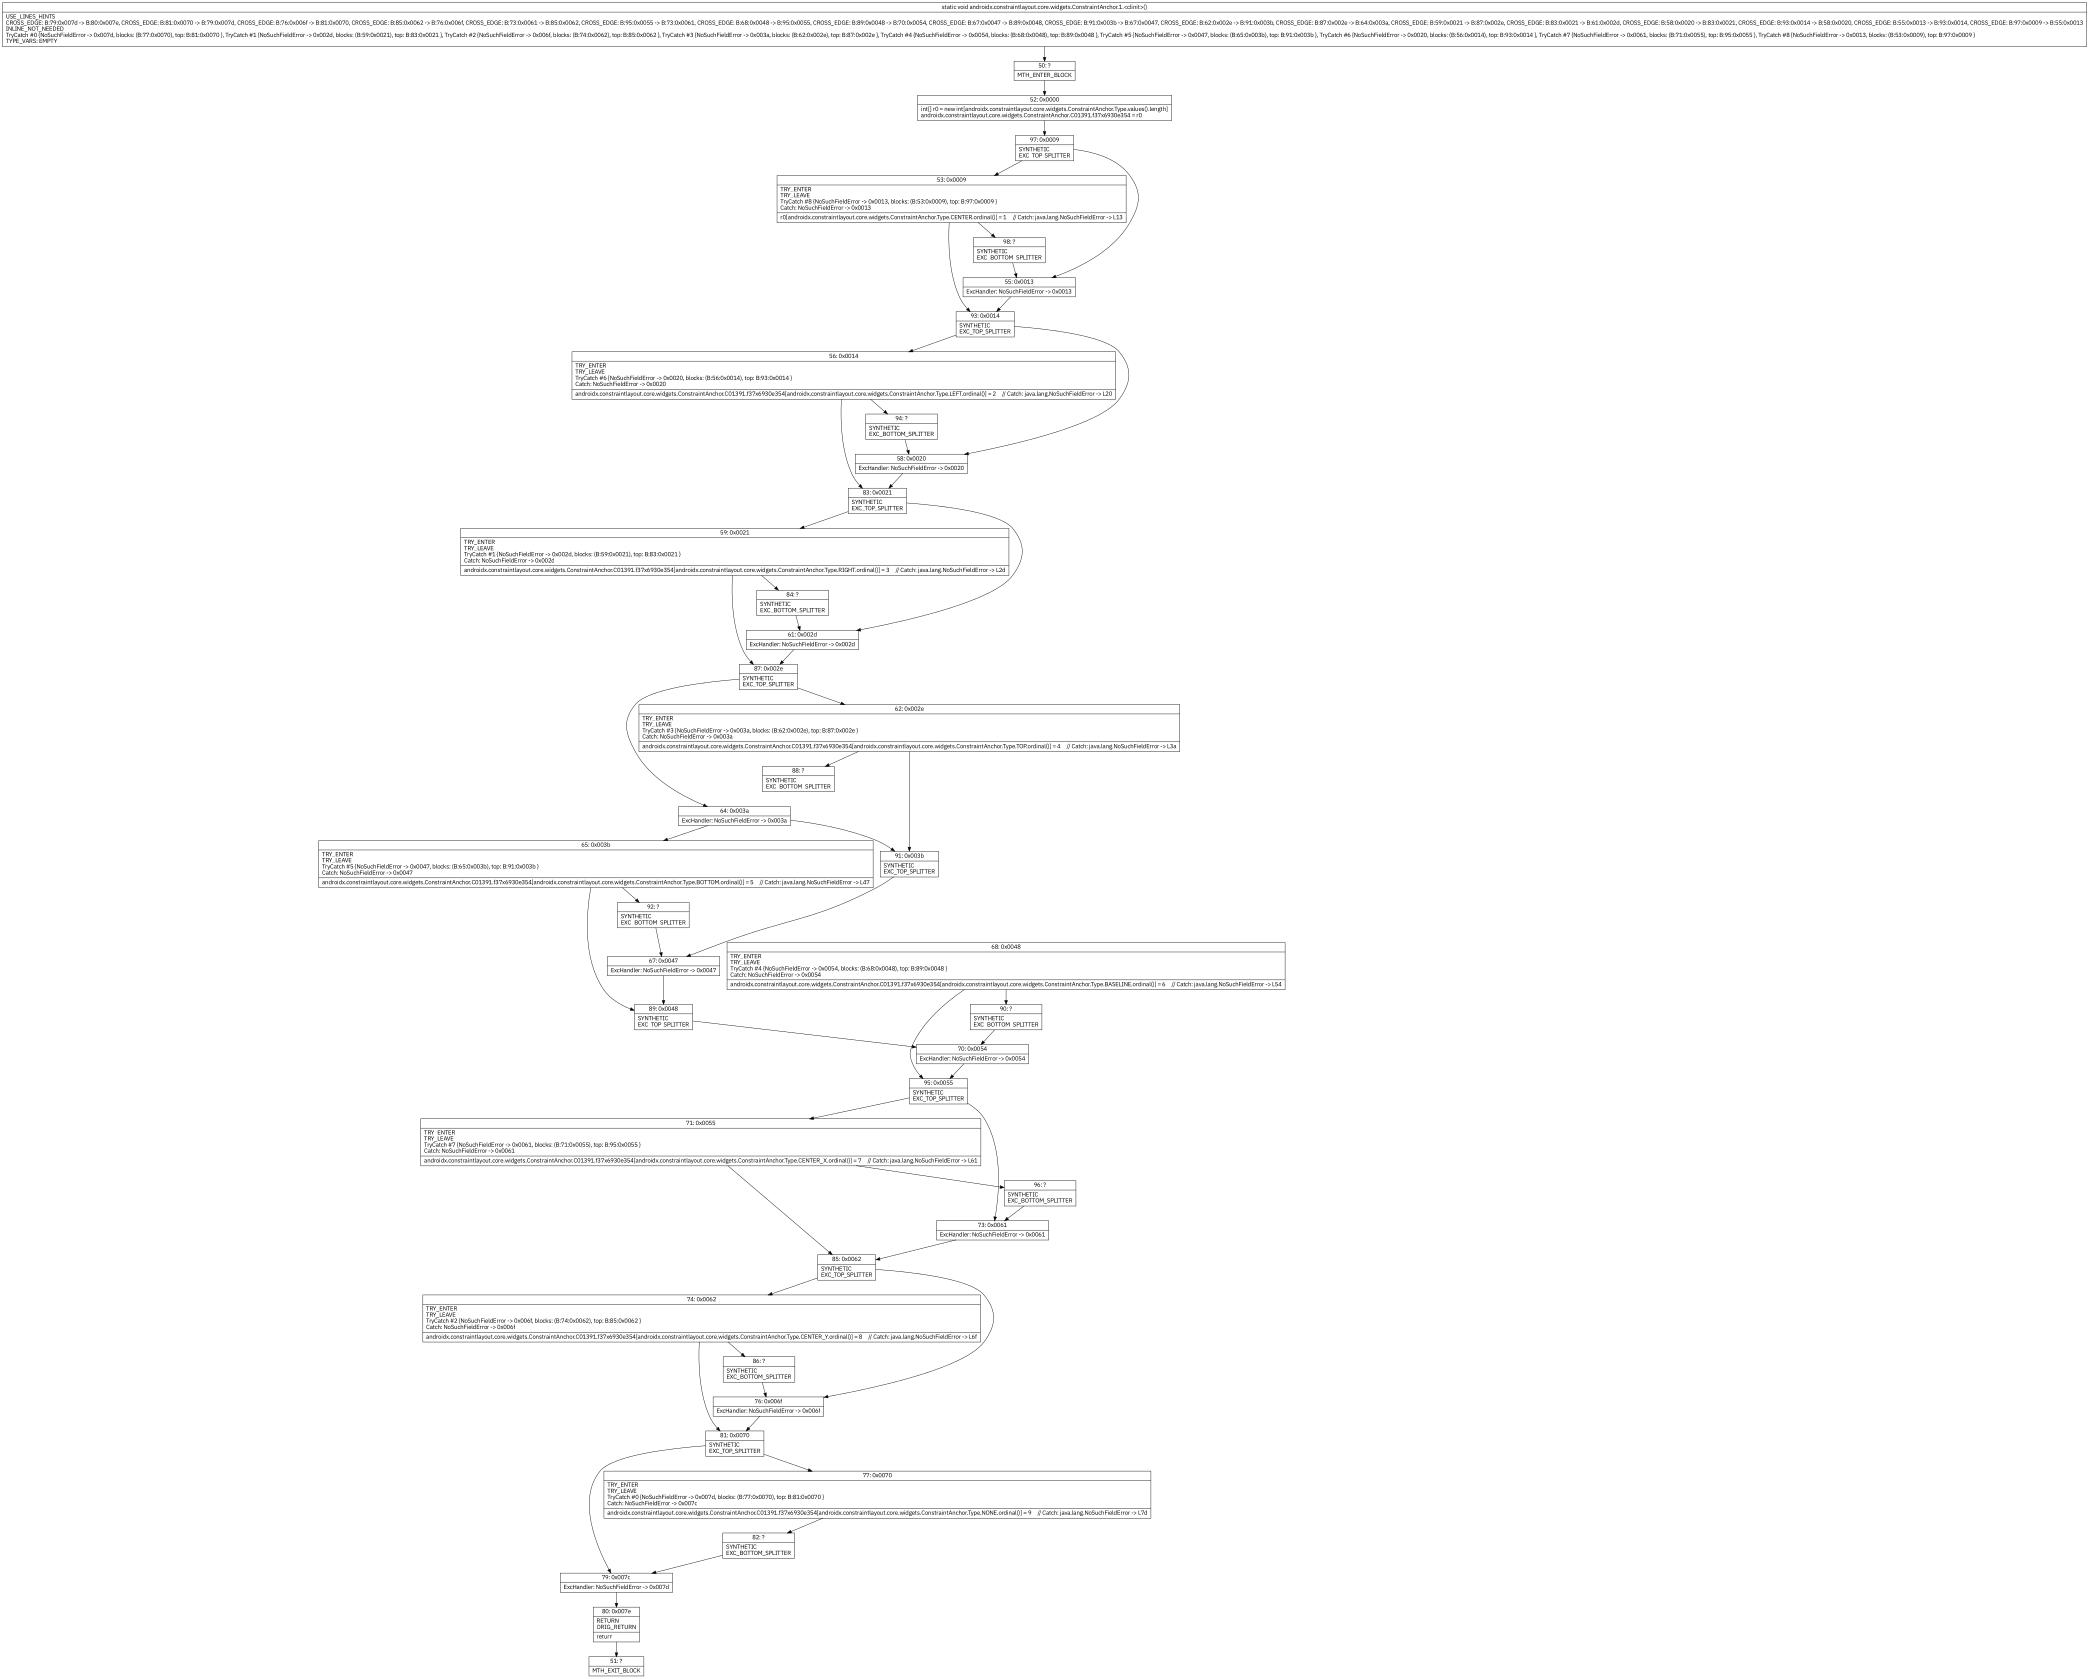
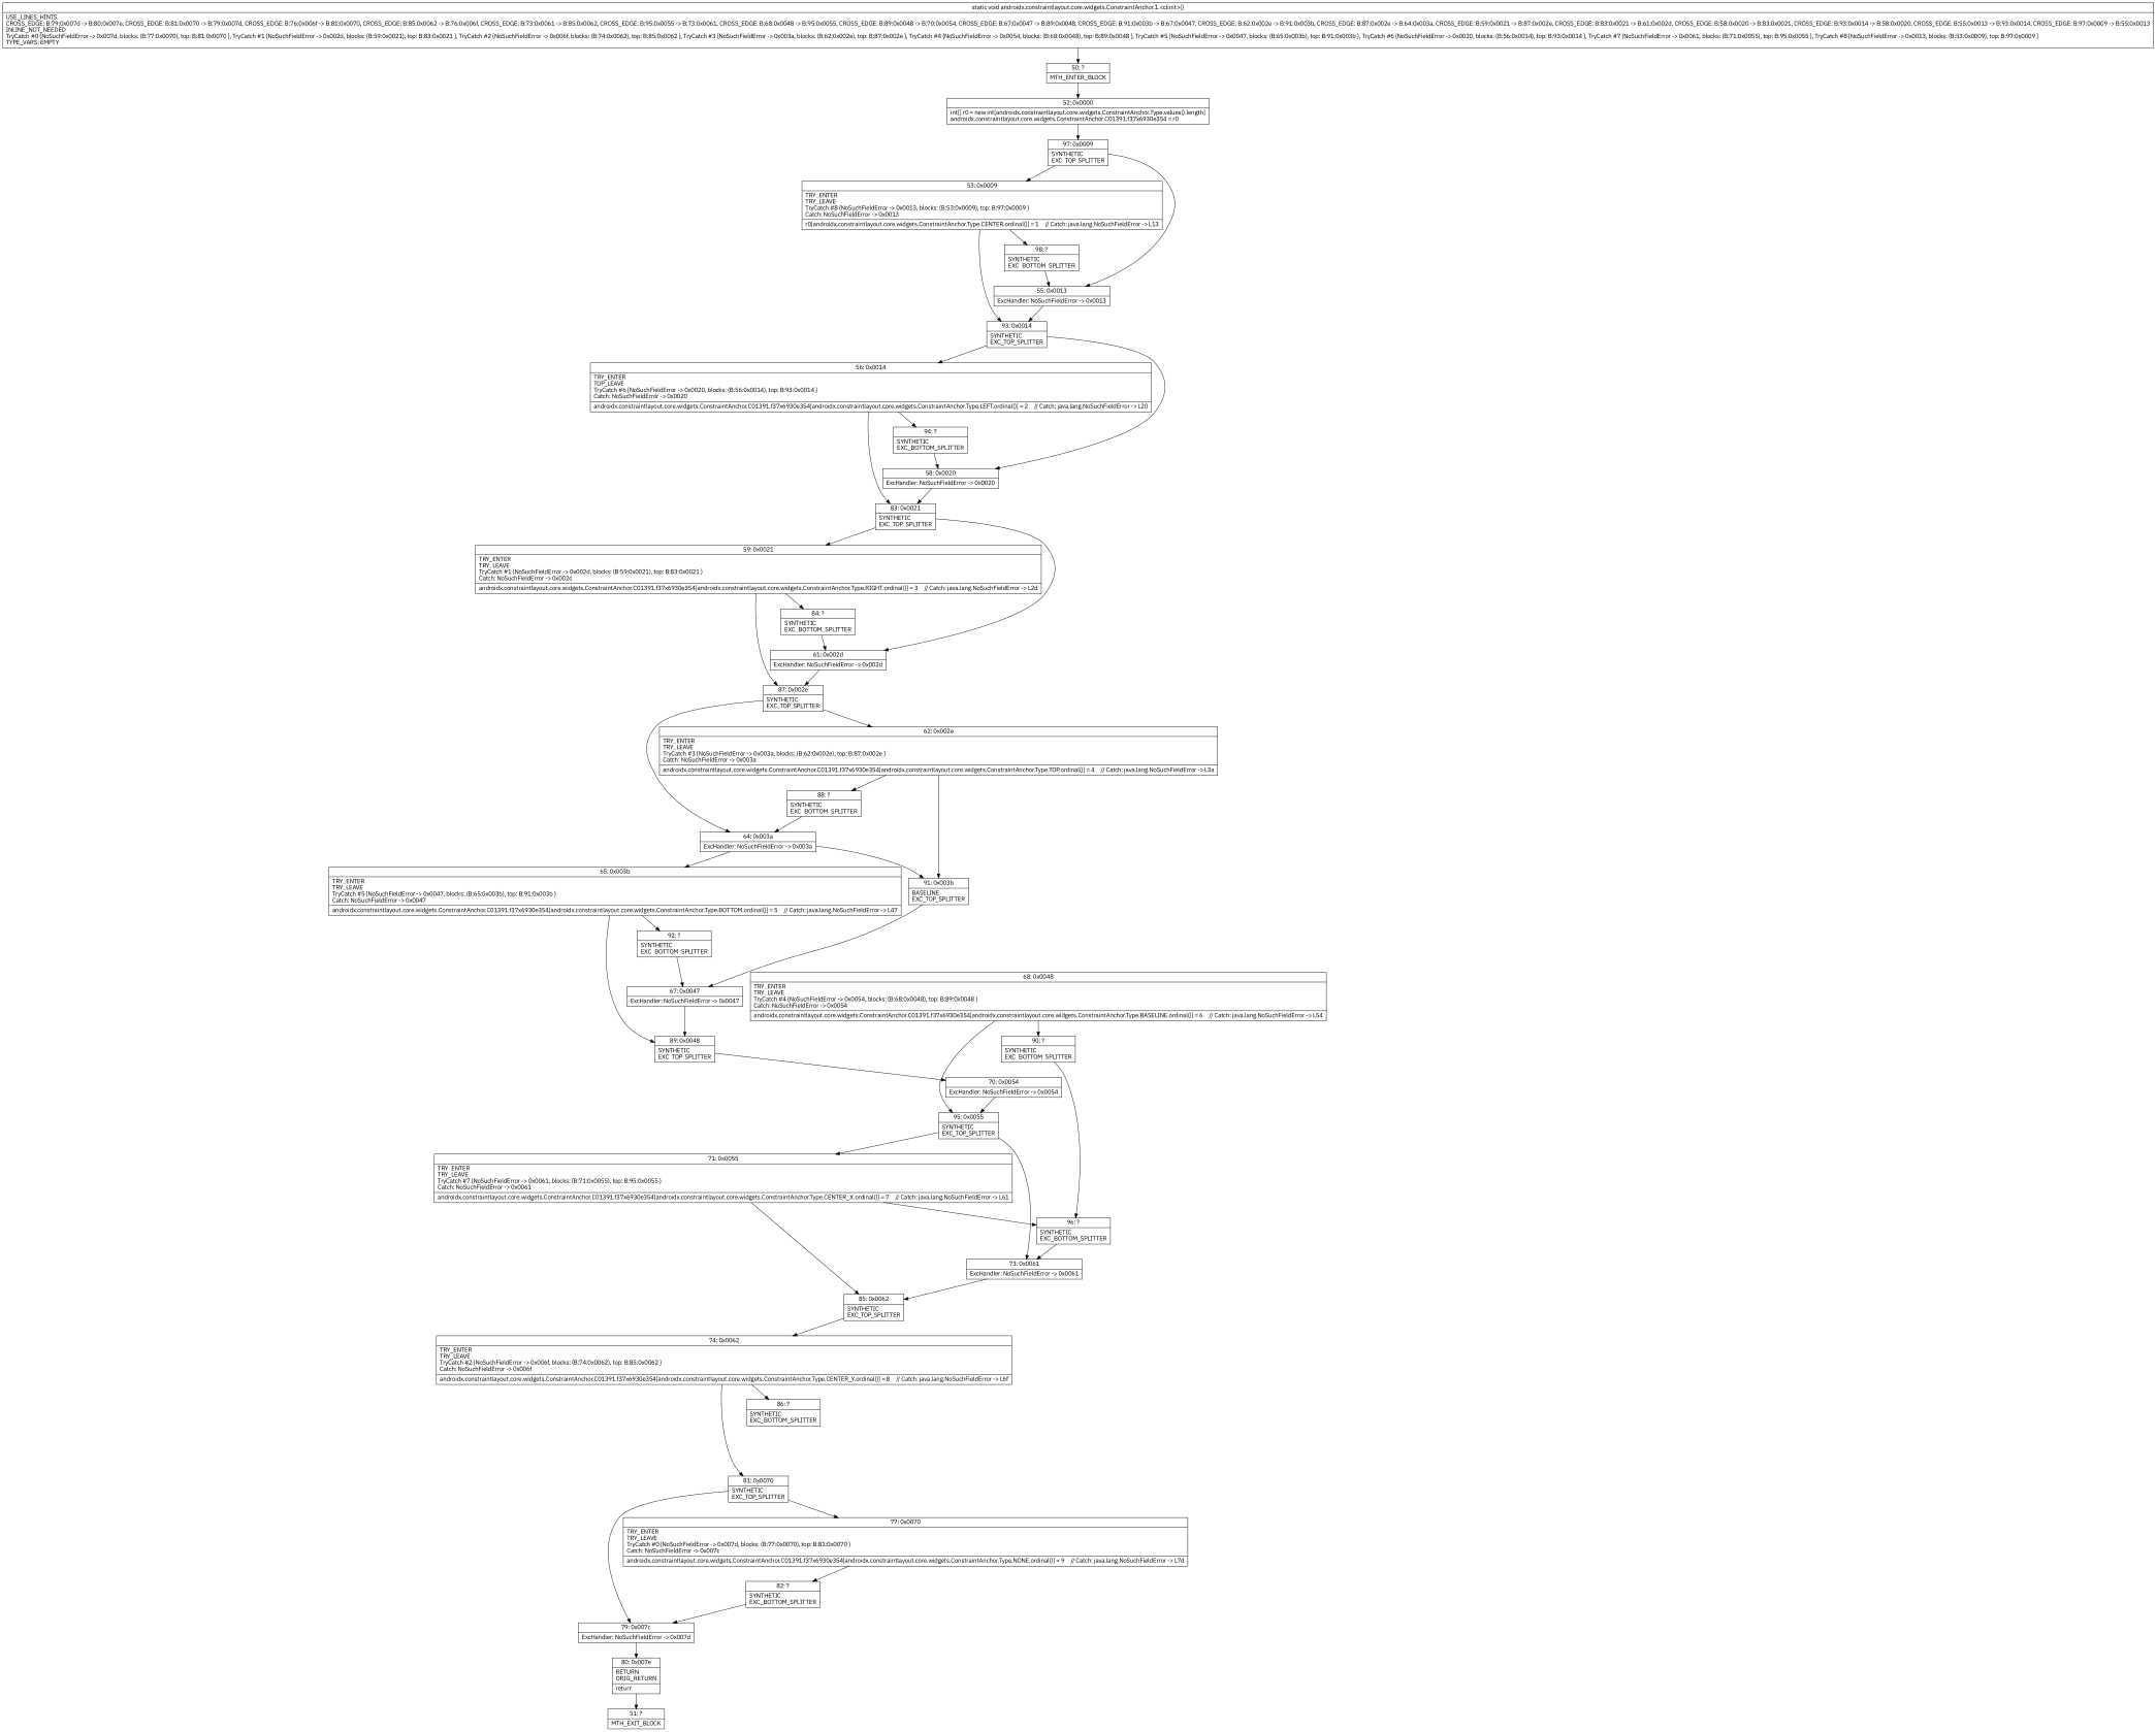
  digraph {
    fontname="IBM Plex Sans"
    node [fontname="IBM Plex Sans" shape=record]
    edge [fontname="IBM Plex Sans"]
    n1 [label="{50\:\ ?|MTH_ENTER_BLOCK\l}"]
    n2 [label="{52\:\ 0x0000|int[] r0 = new int[androidx.constraintlayout.core.widgets.ConstraintAnchor.Type.values().length]\landroidx.constraintlayout.core.widgets.ConstraintAnchor.C01391.f37x6930e354 = r0\l}"]
    n3 [label="{97\:\ 0x0009|SYNTHETIC\lEXC_TOP_SPLITTER\l}"]
    n4 [label="{53\:\ 0x0009|TRY_ENTER\lTRY_LEAVE\lTryCatch #8 \{NoSuchFieldError \-\> 0x0013, blocks: (B:53:0x0009), top: B:97:0x0009 \}\lCatch: NoSuchFieldError \-\> 0x0013\l|r0[androidx.constraintlayout.core.widgets.ConstraintAnchor.Type.CENTER.ordinal()] = 1     \/\/ Catch: java.lang.NoSuchFieldError \-\> L13\l}"]
    n5 [label="{55\:\ 0x0013|ExcHandler: NoSuchFieldError \-\> 0x0013\l}"]
    n6 [label="{93\:\ 0x0014|SYNTHETIC\lEXC_TOP_SPLITTER\l}"]
    n7 [label="{98\:\ ?|SYNTHETIC\lEXC_BOTTOM_SPLITTER\l}"]
-   n8 [label="{56\:\ 0x0014|TRY_ENTER\lTRY_LEAVE\lTryCatch #6 \{NoSuchFieldError \-\> 0x0020, blocks: (B:56:0x0014), top: B:93:0x0014 \}\lCatch: NoSuchFieldError \-\> 0x0020\l|androidx.constraintlayout.core.widgets.ConstraintAnchor.C01391.f37x6930e354[androidx.constraintlayout.core.widgets.ConstraintAnchor.Type.LEFT.ordinal()] = 2     \/\/ Catch: java.lang.NoSuchFieldError \-\> L20\l}"]
+   n8 [label="{56\:\ 0x0014|TRY_ENTER\lTOP_LEAVE\lTryCatch #6 \{NoSuchFieldError \-\> 0x0020, blocks: (B:56:0x0014), top: B:93:0x0014 \}\lCatch: NoSuchFieldError \-\> 0x0020\l|androidx.constraintlayout.core.widgets.ConstraintAnchor.C01391.f37x6930e354[androidx.constraintlayout.core.widgets.ConstraintAnchor.Type.LEFT.ordinal()] = 2     \/\/ Catch: java.lang.NoSuchFieldError \-\> L20\l}"]
    n9 [label="{58\:\ 0x0020|ExcHandler: NoSuchFieldError \-\> 0x0020\l}"]
    n10 [label="{83\:\ 0x0021|SYNTHETIC\lEXC_TOP_SPLITTER\l}"]
    n11 [label="{94\:\ ?|SYNTHETIC\lEXC_BOTTOM_SPLITTER\l}"]
    n12 [label="{59\:\ 0x0021|TRY_ENTER\lTRY_LEAVE\lTryCatch #1 \{NoSuchFieldError \-\> 0x002d, blocks: (B:59:0x0021), top: B:83:0x0021 \}\lCatch: NoSuchFieldError \-\> 0x002d\l|androidx.constraintlayout.core.widgets.ConstraintAnchor.C01391.f37x6930e354[androidx.constraintlayout.core.widgets.ConstraintAnchor.Type.RIGHT.ordinal()] = 3     \/\/ Catch: java.lang.NoSuchFieldError \-\> L2d\l}"]
    n13 [label="{61\:\ 0x002d|ExcHandler: NoSuchFieldError \-\> 0x002d\l}"]
    n14 [label="{84\:\ ?|SYNTHETIC\lEXC_BOTTOM_SPLITTER\l}"]
    n15 [label="{87\:\ 0x002e|SYNTHETIC\lEXC_TOP_SPLITTER\l}"]
    n16 [label="{62\:\ 0x002e|TRY_ENTER\lTRY_LEAVE\lTryCatch #3 \{NoSuchFieldError \-\> 0x003a, blocks: (B:62:0x002e), top: B:87:0x002e \}\lCatch: NoSuchFieldError \-\> 0x003a\l|androidx.constraintlayout.core.widgets.ConstraintAnchor.C01391.f37x6930e354[androidx.constraintlayout.core.widgets.ConstraintAnchor.Type.TOP.ordinal()] = 4     \/\/ Catch: java.lang.NoSuchFieldError \-\> L3a\l}"]
    n17 [label="{64\:\ 0x003a|ExcHandler: NoSuchFieldError \-\> 0x003a\l}"]
    n18 [label="{88\:\ ?|SYNTHETIC\lEXC_BOTTOM_SPLITTER\l}"]
-   n19 [label="{91\:\ 0x003b|SYNTHETIC\lEXC_TOP_SPLITTER\l}"]
+   n19 [label="{91\:\ 0x003b|BASELINE\lEXC_TOP_SPLITTER\l}"]
    n20 [label="{65\:\ 0x003b|TRY_ENTER\lTRY_LEAVE\lTryCatch #5 \{NoSuchFieldError \-\> 0x0047, blocks: (B:65:0x003b), top: B:91:0x003b \}\lCatch: NoSuchFieldError \-\> 0x0047\l|androidx.constraintlayout.core.widgets.ConstraintAnchor.C01391.f37x6930e354[androidx.constraintlayout.core.widgets.ConstraintAnchor.Type.BOTTOM.ordinal()] = 5     \/\/ Catch: java.lang.NoSuchFieldError \-\> L47\l}"]
    n21 [label="{67\:\ 0x0047|ExcHandler: NoSuchFieldError \-\> 0x0047\l}"]
    n22 [label="{89\:\ 0x0048|SYNTHETIC\lEXC_TOP_SPLITTER\l}"]
    n23 [label="{92\:\ ?|SYNTHETIC\lEXC_BOTTOM_SPLITTER\l}"]
    n24 [label="{70\:\ 0x0054|ExcHandler: NoSuchFieldError \-\> 0x0054\l}"]
    n25 [label="{68\:\ 0x0048|TRY_ENTER\lTRY_LEAVE\lTryCatch #4 \{NoSuchFieldError \-\> 0x0054, blocks: (B:68:0x0048), top: B:89:0x0048 \}\lCatch: NoSuchFieldError \-\> 0x0054\l|androidx.constraintlayout.core.widgets.ConstraintAnchor.C01391.f37x6930e354[androidx.constraintlayout.core.widgets.ConstraintAnchor.Type.BASELINE.ordinal()] = 6     \/\/ Catch: java.lang.NoSuchFieldError \-\> L54\l}"]
    n26 [label="{90\:\ ?|SYNTHETIC\lEXC_BOTTOM_SPLITTER\l}"]
    n27 [label="{95\:\ 0x0055|SYNTHETIC\lEXC_TOP_SPLITTER\l}"]
    n28 [label="{71\:\ 0x0055|TRY_ENTER\lTRY_LEAVE\lTryCatch #7 \{NoSuchFieldError \-\> 0x0061, blocks: (B:71:0x0055), top: B:95:0x0055 \}\lCatch: NoSuchFieldError \-\> 0x0061\l|androidx.constraintlayout.core.widgets.ConstraintAnchor.C01391.f37x6930e354[androidx.constraintlayout.core.widgets.ConstraintAnchor.Type.CENTER_X.ordinal()] = 7     \/\/ Catch: java.lang.NoSuchFieldError \-\> L61\l}"]
    n29 [label="{73\:\ 0x0061|ExcHandler: NoSuchFieldError \-\> 0x0061\l}"]
    n30 [label="{85\:\ 0x0062|SYNTHETIC\lEXC_TOP_SPLITTER\l}"]
    n31 [label="{96\:\ ?|SYNTHETIC\lEXC_BOTTOM_SPLITTER\l}"]
    n32 [label="{74\:\ 0x0062|TRY_ENTER\lTRY_LEAVE\lTryCatch #2 \{NoSuchFieldError \-\> 0x006f, blocks: (B:74:0x0062), top: B:85:0x0062 \}\lCatch: NoSuchFieldError \-\> 0x006f\l|androidx.constraintlayout.core.widgets.ConstraintAnchor.C01391.f37x6930e354[androidx.constraintlayout.core.widgets.ConstraintAnchor.Type.CENTER_Y.ordinal()] = 8     \/\/ Catch: java.lang.NoSuchFieldError \-\> L6f\l}"]
-   n33 [label="{76\:\ 0x006f|ExcHandler: NoSuchFieldError \-\> 0x006f\l}"]
    n34 [label="{81\:\ 0x0070|SYNTHETIC\lEXC_TOP_SPLITTER\l}"]
    n35 [label="{86\:\ ?|SYNTHETIC\lEXC_BOTTOM_SPLITTER\l}"]
    n36 [label="{77\:\ 0x0070|TRY_ENTER\lTRY_LEAVE\lTryCatch #0 \{NoSuchFieldError \-\> 0x007d, blocks: (B:77:0x0070), top: B:81:0x0070 \}\lCatch: NoSuchFieldError \-\> 0x007d\l|androidx.constraintlayout.core.widgets.ConstraintAnchor.C01391.f37x6930e354[androidx.constraintlayout.core.widgets.ConstraintAnchor.Type.NONE.ordinal()] = 9     \/\/ Catch: java.lang.NoSuchFieldError \-\> L7d\l}"]
    n37 [label="{79\:\ 0x007d|ExcHandler: NoSuchFieldError \-\> 0x007d\l}"]
    n38 [label="{82\:\ ?|SYNTHETIC\lEXC_BOTTOM_SPLITTER\l}"]
    n39 [label="{80\:\ 0x007e|RETURN\lORIG_RETURN\l|return\l}"]
    n40 [label="{51\:\ ?|MTH_EXIT_BLOCK\l}"]
    n41 [label="{static void androidx.constraintlayout.core.widgets.ConstraintAnchor.1.\<clinit\>()  | USE_LINES_HINTS\lCROSS_EDGE: B:79:0x007d \-\> B:80:0x007e, CROSS_EDGE: B:81:0x0070 \-\> B:79:0x007d, CROSS_EDGE: B:76:0x006f \-\> B:81:0x0070, CROSS_EDGE: B:85:0x0062 \-\> B:76:0x006f, CROSS_EDGE: B:73:0x0061 \-\> B:85:0x0062, CROSS_EDGE: B:95:0x0055 \-\> B:73:0x0061, CROSS_EDGE: B:68:0x0048 \-\> B:95:0x0055, CROSS_EDGE: B:89:0x0048 \-\> B:70:0x0054, CROSS_EDGE: B:67:0x0047 \-\> B:89:0x0048, CROSS_EDGE: B:91:0x003b \-\> B:67:0x0047, CROSS_EDGE: B:62:0x002e \-\> B:91:0x003b, CROSS_EDGE: B:87:0x002e \-\> B:64:0x003a, CROSS_EDGE: B:59:0x0021 \-\> B:87:0x002e, CROSS_EDGE: B:83:0x0021 \-\> B:61:0x002d, CROSS_EDGE: B:58:0x0020 \-\> B:83:0x0021, CROSS_EDGE: B:93:0x0014 \-\> B:58:0x0020, CROSS_EDGE: B:55:0x0013 \-\> B:93:0x0014, CROSS_EDGE: B:97:0x0009 \-\> B:55:0x0013\lINLINE_NOT_NEEDED\lTryCatch #0 \{NoSuchFieldError \-\> 0x007d, blocks: (B:77:0x0070), top: B:81:0x0070 \}, TryCatch #1 \{NoSuchFieldError \-\> 0x002d, blocks: (B:59:0x0021), top: B:83:0x0021 \}, TryCatch #2 \{NoSuchFieldError \-\> 0x006f, blocks: (B:74:0x0062), top: B:85:0x0062 \}, TryCatch #3 \{NoSuchFieldError \-\> 0x003a, blocks: (B:62:0x002e), top: B:87:0x002e \}, TryCatch #4 \{NoSuchFieldError \-\> 0x0054, blocks: (B:68:0x0048), top: B:89:0x0048 \}, TryCatch #5 \{NoSuchFieldError \-\> 0x0047, blocks: (B:65:0x003b), top: B:91:0x003b \}, TryCatch #6 \{NoSuchFieldError \-\> 0x0020, blocks: (B:56:0x0014), top: B:93:0x0014 \}, TryCatch #7 \{NoSuchFieldError \-\> 0x0061, blocks: (B:71:0x0055), top: B:95:0x0055 \}, TryCatch #8 \{NoSuchFieldError \-\> 0x0013, blocks: (B:53:0x0009), top: B:97:0x0009 \}\lTYPE_VARS: EMPTY\l}"]
    n1 -> n2
    n2 -> n3
    n3 -> n4
    n3 -> n5
    n4 -> n6
    n4 -> n7
    n5 -> n6
    n6 -> n8
    n6 -> n9
    n7 -> n5
    n8 -> n10
    n8 -> n11
    n9 -> n10
    n10 -> n12
    n10 -> n13
    n11 -> n9
    n12 -> n14
    n12 -> n15
    n13 -> n15
    n14 -> n13
    n15 -> n16
    n15 -> n17
    n16 -> n18
    n16 -> n19
    n17 -> n19
    n17 -> n20
+   n18 -> n17
    n19 -> n21
    n20 -> n22
    n20 -> n23
    n21 -> n22
    n22 -> n24
    n23 -> n21
    n24 -> n27
    n25 -> n26
    n25 -> n27
-   n26 -> n24
+   n26 -> n31
    n27 -> n28
    n27 -> n29
    n28 -> n30
    n28 -> n31
    n29 -> n30
    n30 -> n32
-   n30 -> n33
    n31 -> n29
    n32 -> n34
    n32 -> n35
-   n33 -> n34
    n34 -> n36
    n34 -> n37
-   n35 -> n33
    n36 -> n38
    n37 -> n39
    n38 -> n37
    n39 -> n40
    n41 -> n1
  }
